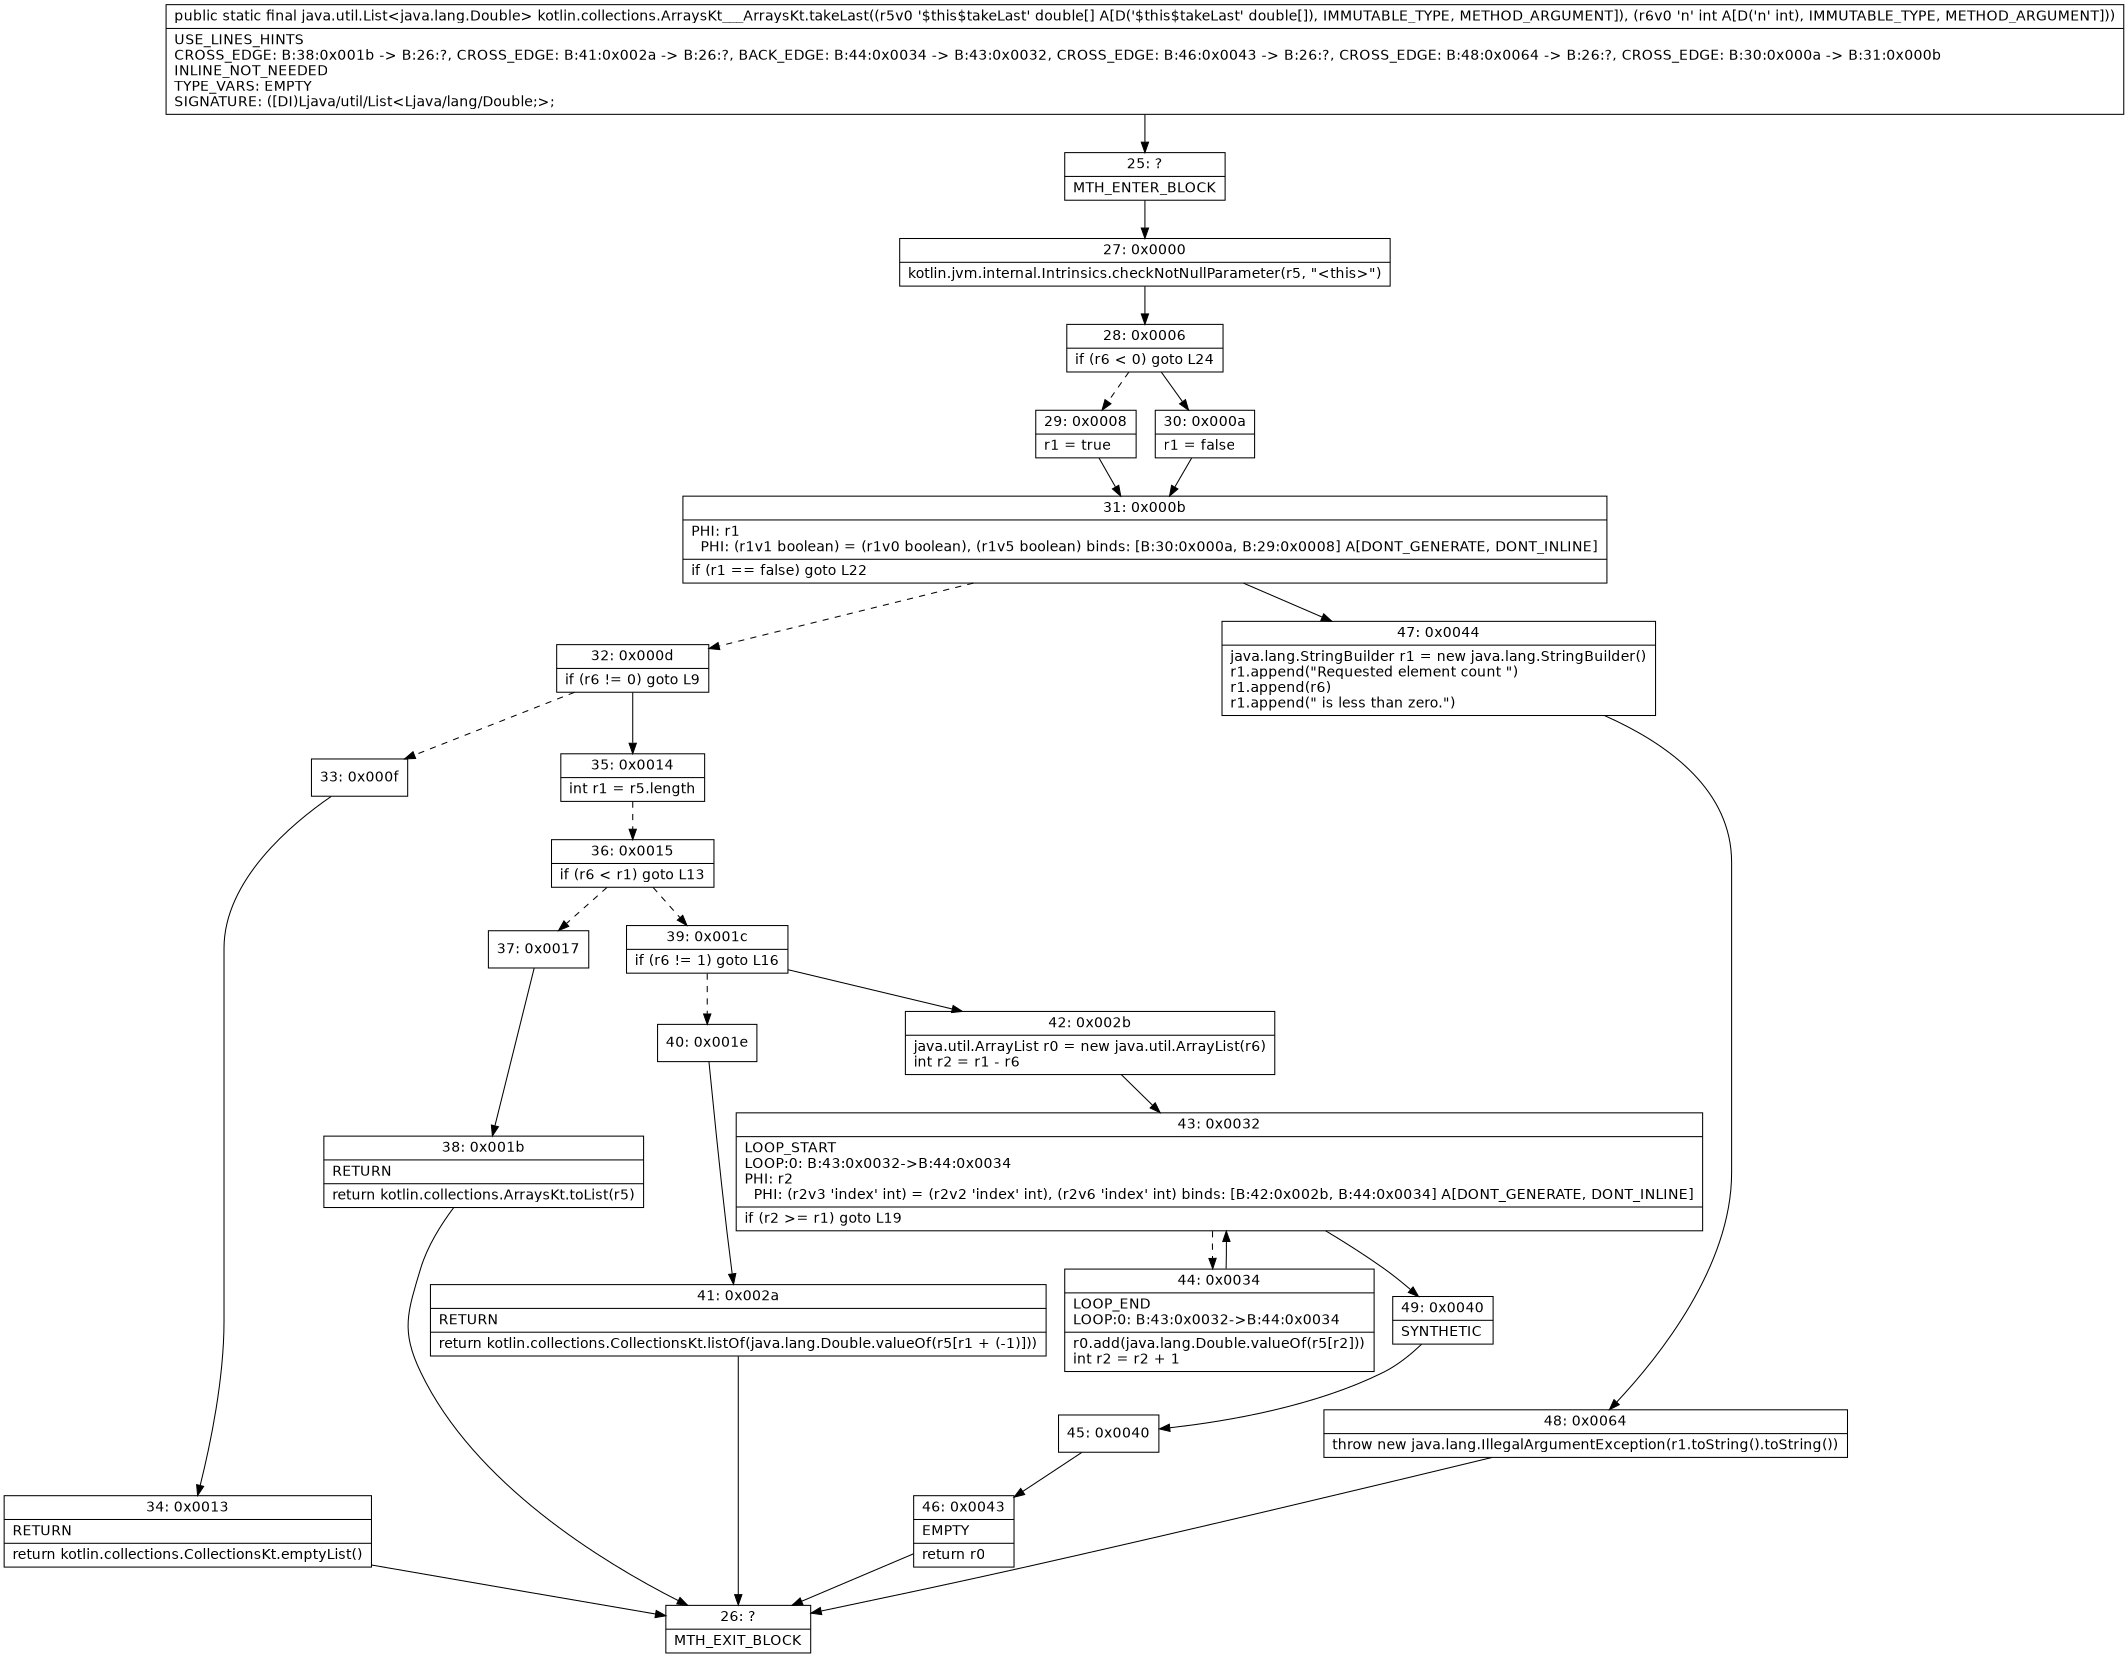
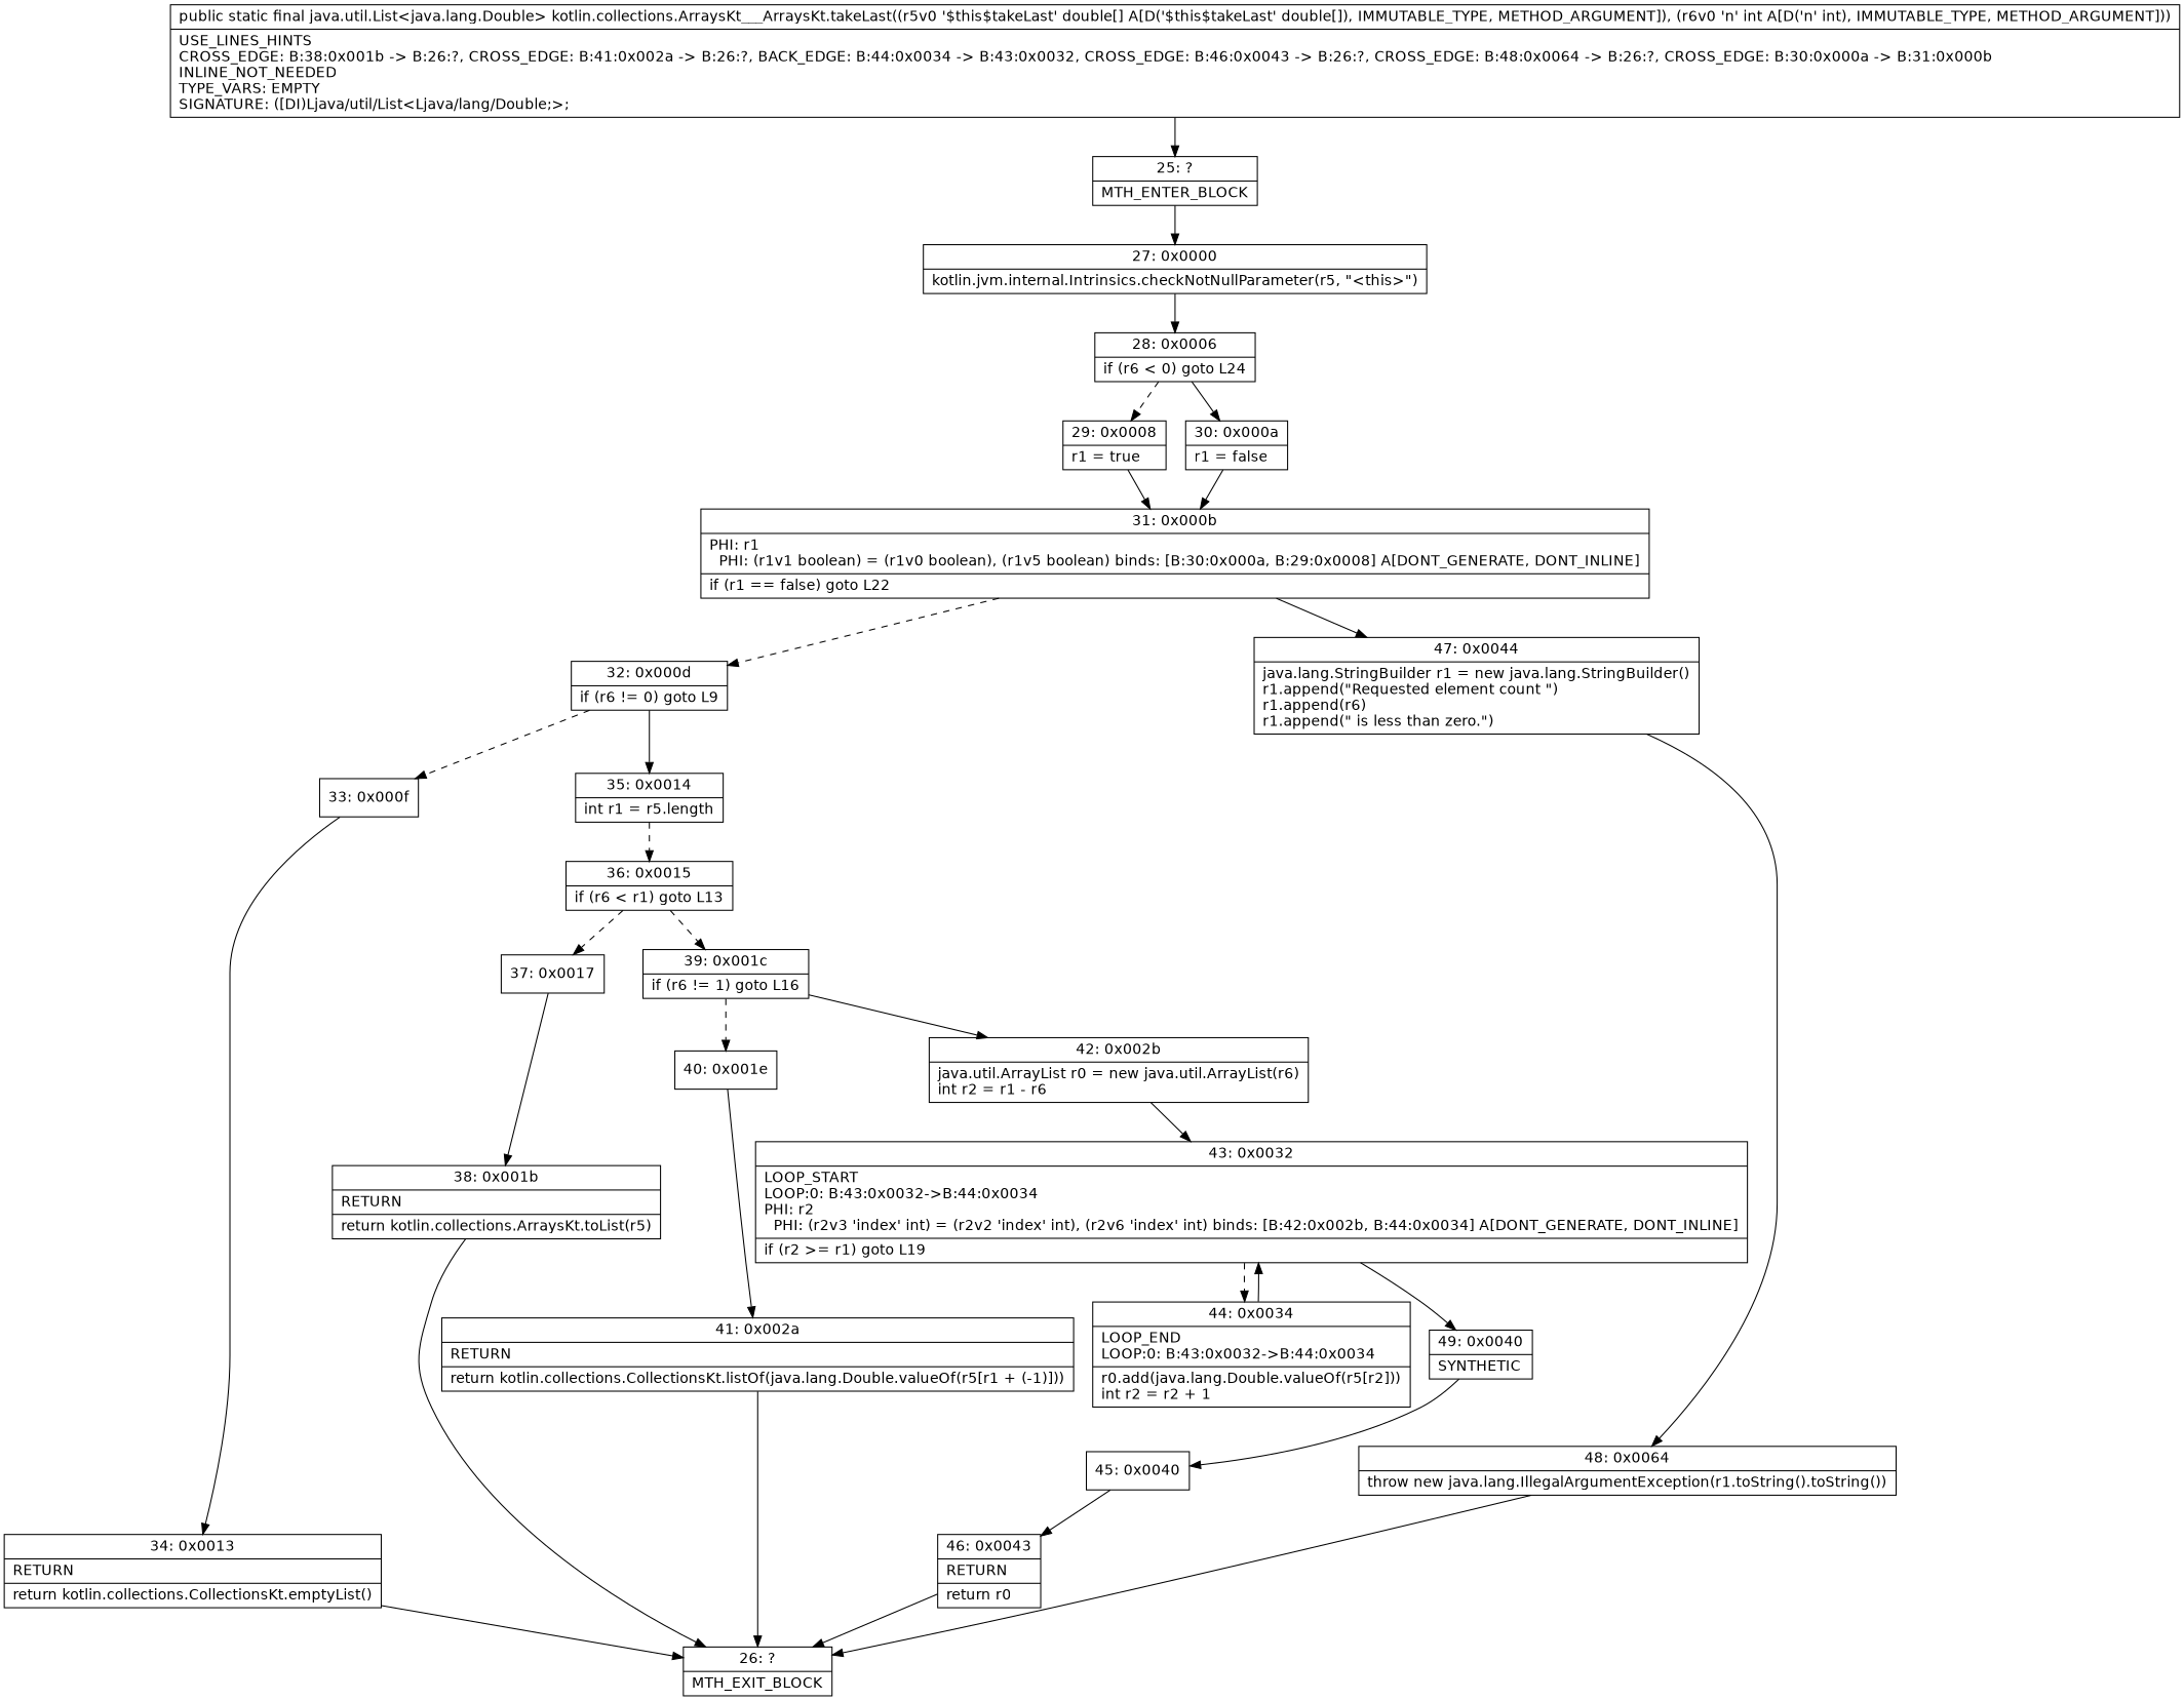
  digraph {
    fontname="DejaVu Sans"
    node [fontname="DejaVu Sans" shape=record]
    edge [fontname="DejaVu Sans"]
    n1 [label="{25\:\ ?|MTH_ENTER_BLOCK\l}"]
    n2 [label="{27\:\ 0x0000|kotlin.jvm.internal.Intrinsics.checkNotNullParameter(r5, \"\<this\>\")\l}"]
    n3 [label="{28\:\ 0x0006|if (r6 \< 0) goto L24\l}"]
    n4 [label="{29\:\ 0x0008|r1 = true\l}"]
    n5 [label="{30\:\ 0x000a|r1 = false\l}"]
    n6 [label="{31\:\ 0x000b|PHI: r1 \l  PHI: (r1v1 boolean) = (r1v0 boolean), (r1v5 boolean) binds: [B:30:0x000a, B:29:0x0008] A[DONT_GENERATE, DONT_INLINE]\l|if (r1 == false) goto L22\l}"]
    n7 [label="{32\:\ 0x000d|if (r6 != 0) goto L9\l}"]
    n8 [label="{47\:\ 0x0044|java.lang.StringBuilder r1 = new java.lang.StringBuilder()\lr1.append(\"Requested element count \")\lr1.append(r6)\lr1.append(\" is less than zero.\")\l}"]
    n9 [label="{33\:\ 0x000f}"]
    n10 [label="{35\:\ 0x0014|int r1 = r5.length\l}"]
    n11 [label="{48\:\ 0x0064|throw new java.lang.IllegalArgumentException(r1.toString().toString())\l}"]
    n12 [label="{34\:\ 0x0013|RETURN\l|return kotlin.collections.CollectionsKt.emptyList()\l}"]
    n13 [label="{36\:\ 0x0015|if (r6 \< r1) goto L13\l}"]
    n14 [label="{26\:\ ?|MTH_EXIT_BLOCK\l}"]
    n15 [label="{37\:\ 0x0017}"]
    n16 [label="{39\:\ 0x001c|if (r6 != 1) goto L16\l}"]
    n17 [label="{38\:\ 0x001b|RETURN\l|return kotlin.collections.ArraysKt.toList(r5)\l}"]
    n18 [label="{40\:\ 0x001e}"]
    n19 [label="{42\:\ 0x002b|java.util.ArrayList r0 = new java.util.ArrayList(r6)\lint r2 = r1 \- r6\l}"]
    n20 [label="{41\:\ 0x002a|RETURN\l|return kotlin.collections.CollectionsKt.listOf(java.lang.Double.valueOf(r5[r1 + (\-1)]))\l}"]
    n21 [label="{43\:\ 0x0032|LOOP_START\lLOOP:0: B:43:0x0032\-\>B:44:0x0034\lPHI: r2 \l  PHI: (r2v3 'index' int) = (r2v2 'index' int), (r2v6 'index' int) binds: [B:42:0x002b, B:44:0x0034] A[DONT_GENERATE, DONT_INLINE]\l|if (r2 \>= r1) goto L19\l}"]
    n22 [label="{44\:\ 0x0034|LOOP_END\lLOOP:0: B:43:0x0032\-\>B:44:0x0034\l|r0.add(java.lang.Double.valueOf(r5[r2]))\lint r2 = r2 + 1\l}"]
    n23 [label="{49\:\ 0x0040|SYNTHETIC\l}"]
    n24 [label="{45\:\ 0x0040}"]
-   n25 [label="{46\:\ 0x0043|EMPTY\l|return r0\l}"]
+   n25 [label="{46\:\ 0x0043|RETURN\l|return r0\l}"]
    n26 [label="{public static final java.util.List\<java.lang.Double\> kotlin.collections.ArraysKt___ArraysKt.takeLast((r5v0 '$this$takeLast' double[] A[D('$this$takeLast' double[]), IMMUTABLE_TYPE, METHOD_ARGUMENT]), (r6v0 'n' int A[D('n' int), IMMUTABLE_TYPE, METHOD_ARGUMENT]))  | USE_LINES_HINTS\lCROSS_EDGE: B:38:0x001b \-\> B:26:?, CROSS_EDGE: B:41:0x002a \-\> B:26:?, BACK_EDGE: B:44:0x0034 \-\> B:43:0x0032, CROSS_EDGE: B:46:0x0043 \-\> B:26:?, CROSS_EDGE: B:48:0x0064 \-\> B:26:?, CROSS_EDGE: B:30:0x000a \-\> B:31:0x000b\lINLINE_NOT_NEEDED\lTYPE_VARS: EMPTY\lSIGNATURE: ([DI)Ljava\/util\/List\<Ljava\/lang\/Double;\>;\l}"]
    n1 -> n2
    n2 -> n3
    n3 -> n4 [style=dashed]
    n3 -> n5
    n4 -> n6
    n5 -> n6
    n6 -> n7 [style=dashed]
    n6 -> n8
    n7 -> n9 [style=dashed]
    n7 -> n10
    n8 -> n11
    n9 -> n12
    n10 -> n13 [style=dashed]
    n11 -> n14
    n12 -> n14
    n13 -> n15 [style=dashed]
    n13 -> n16 [style=dashed]
    n15 -> n17
    n16 -> n18 [style=dashed]
    n16 -> n19
    n17 -> n14
    n18 -> n20
    n19 -> n21
    n20 -> n14
    n21 -> n22 [style=dashed]
    n21 -> n23
    n22 -> n21
    n23 -> n24
    n24 -> n25
    n25 -> n14
    n26 -> n1
  }
